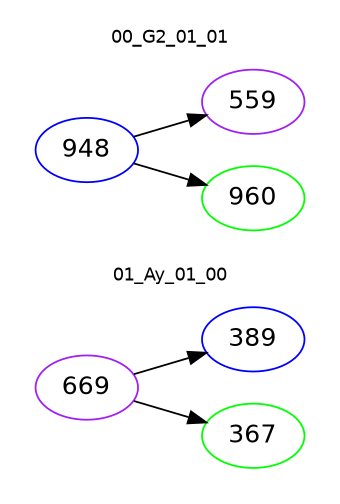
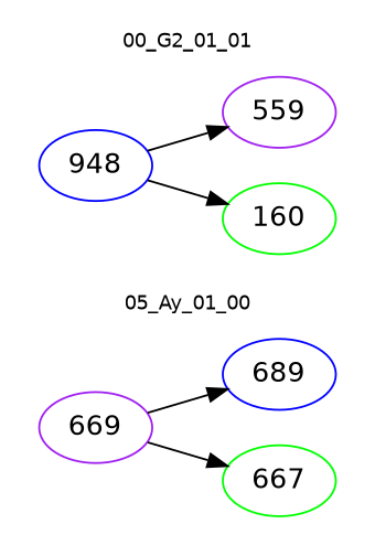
  digraph {
    fontname="DejaVu Sans"
    rankdir=LR
    node [color=purple fontname="DejaVu Sans"]
    edge [color=black fontname="DejaVu Sans"]
    n1 [label=669]
-   n2 [color=green label=367]
-   n3 [color=blue label=389]
+   n2 [color=green label=667]
+   n3 [color=blue label=689]
    n4 [color=blue label=948]
-   n5 [color=green label=960]
+   n5 [color=green label=160]
    n6 [label=559]
    subgraph cluster_1 {
      color=white
      fontsize=10
-     label="01_Ay_01_00"
+     label="05_Ay_01_00"
      n1
      n2
      n3
    }
    subgraph cluster_2 {
      color=white
      fontsize=10
      label="00_G2_01_01"
      n4
      n5
      n6
    }
    n1 -> n2
    n1 -> n3
    n4 -> n5
    n4 -> n6
  }
